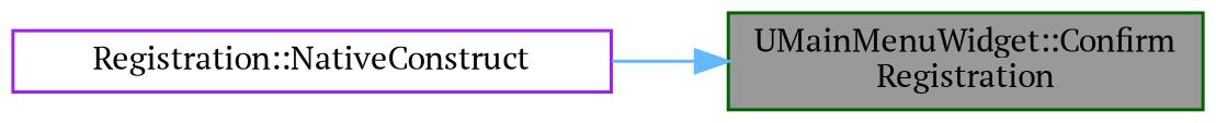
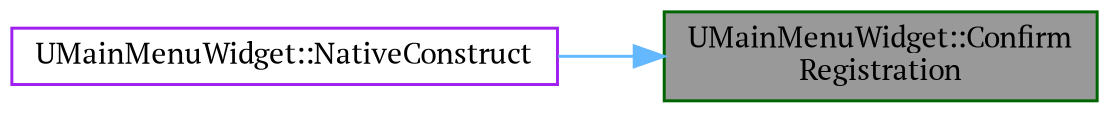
  digraph {
    rankdir=RL
    fontname="PT Serif"
    node [fontname="PT Serif" fontsize=10 shape=box style=filled]
    n1 [color=darkgreen fillcolor=grey60 fontcolor=black height=0.2 label="UMainMenuWidget::Confirm\lRegistration" width=0.4]
-   n2 [color=purple fillcolor=white height=0.2 label="Registration::NativeConstruct" width=0.4]
+   n2 [color=purple fillcolor=white height=0.2 label="UMainMenuWidget::NativeConstruct" width=0.4]
    n1 -> n2 [color=steelblue1 dir=back fontname="PT Serif" fontsize=10 labelfontname=Helvetica labelfontsize=10 style=solid]
  }
